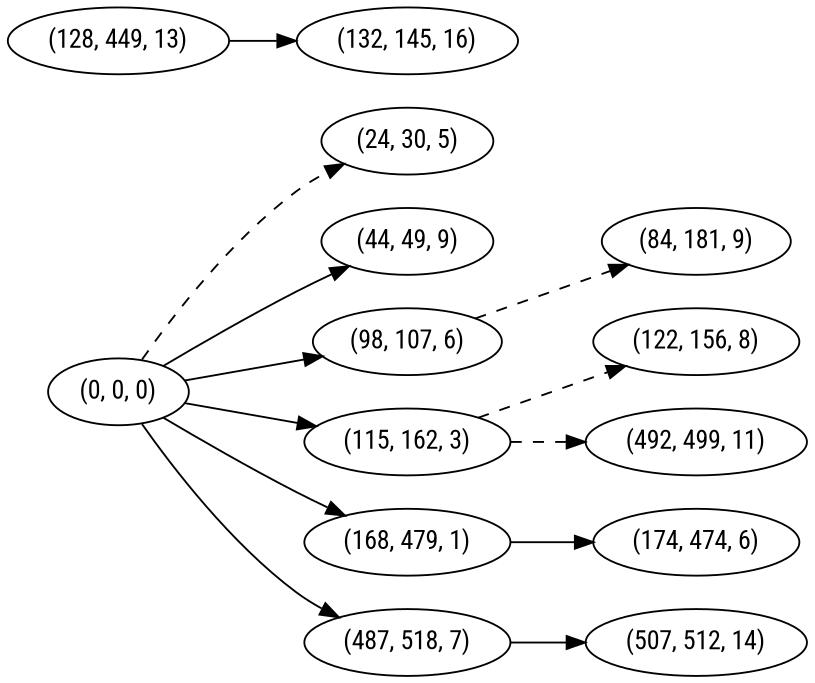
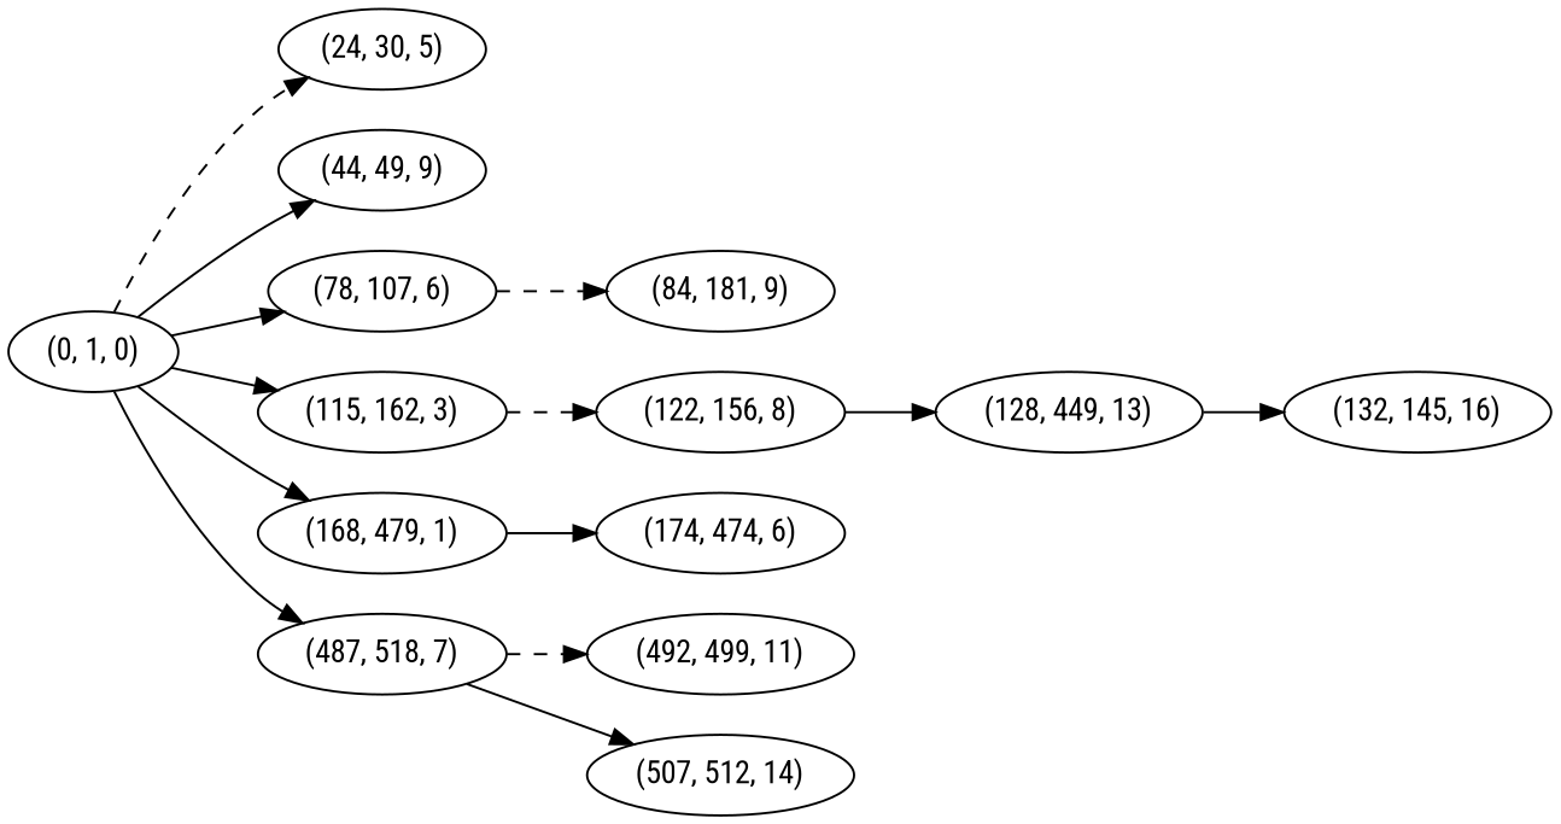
  digraph {
    fontname="Roboto Condensed"
    rankdir=LR
    node [fontname="Roboto Condensed"]
    edge [fontname="Roboto Condensed" style=solid]
-   "(0, 0, 0)"
+   "(0, 0, 0)" [label="(0, 1, 0)"]
    "(24, 30, 5)"
    "(44, 49, 9)"
-   "(78, 107, 6)" [label="(98, 107, 6)"]
+   "(78, 107, 6)"
    "(115, 162, 3)"
    "(168, 479, 1)"
    "(487, 518, 7)"
    n8 [label="(84, 181, 9)"]
    "(122, 156, 8)"
    "(174, 474, 6)"
    "(492, 499, 11)"
    n12 [label="(507, 512, 14)"]
    n13 [label="(128, 449, 13)"]
    "(132, 145, 16)"
    "(0, 0, 0)" -> "(24, 30, 5)" [style=dashed]
    "(0, 0, 0)" -> "(44, 49, 9)"
    "(0, 0, 0)" -> "(78, 107, 6)"
    "(0, 0, 0)" -> "(115, 162, 3)"
    "(0, 0, 0)" -> "(168, 479, 1)"
    "(0, 0, 0)" -> "(487, 518, 7)"
    "(78, 107, 6)" -> n8 [style=dashed]
    "(115, 162, 3)" -> "(122, 156, 8)" [style=dashed]
    "(168, 479, 1)" -> "(174, 474, 6)"
-   "(115, 162, 3)" -> "(492, 499, 11)" [style=dashed]
+   "(487, 518, 7)" -> "(492, 499, 11)" [style=dashed]
    "(487, 518, 7)" -> n12
+   "(122, 156, 8)" -> n13
    n13 -> "(132, 145, 16)"
  }
